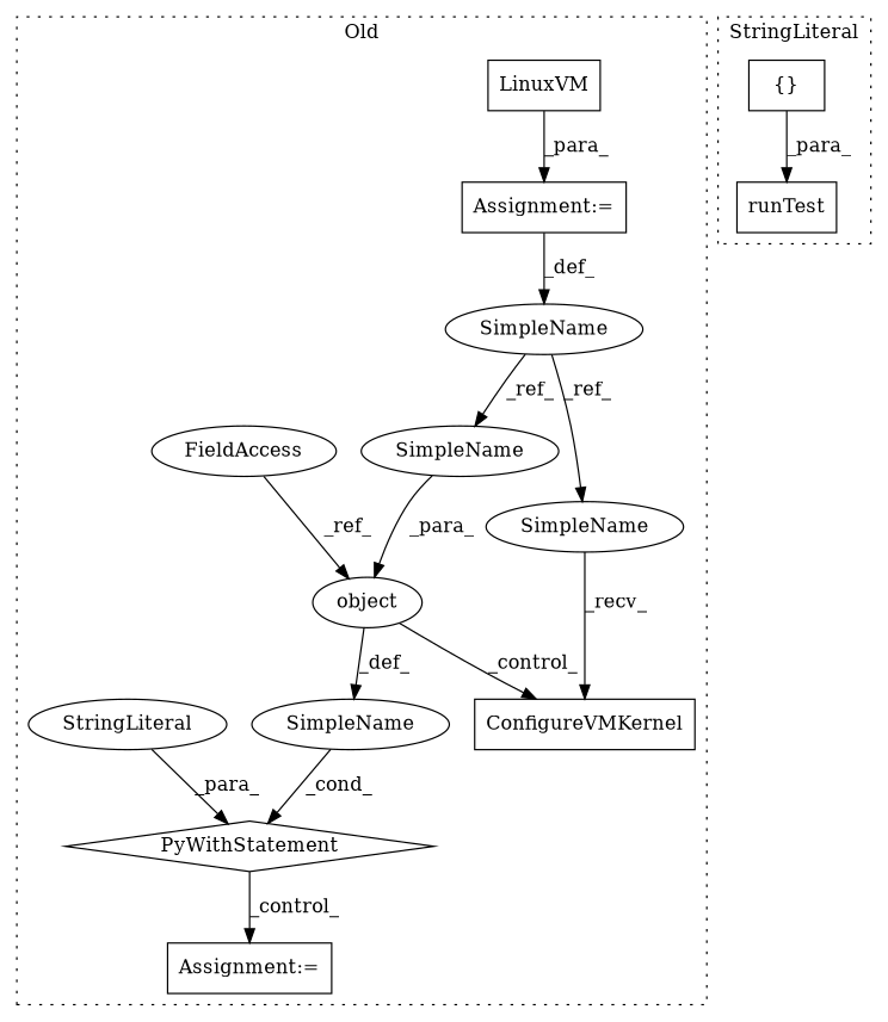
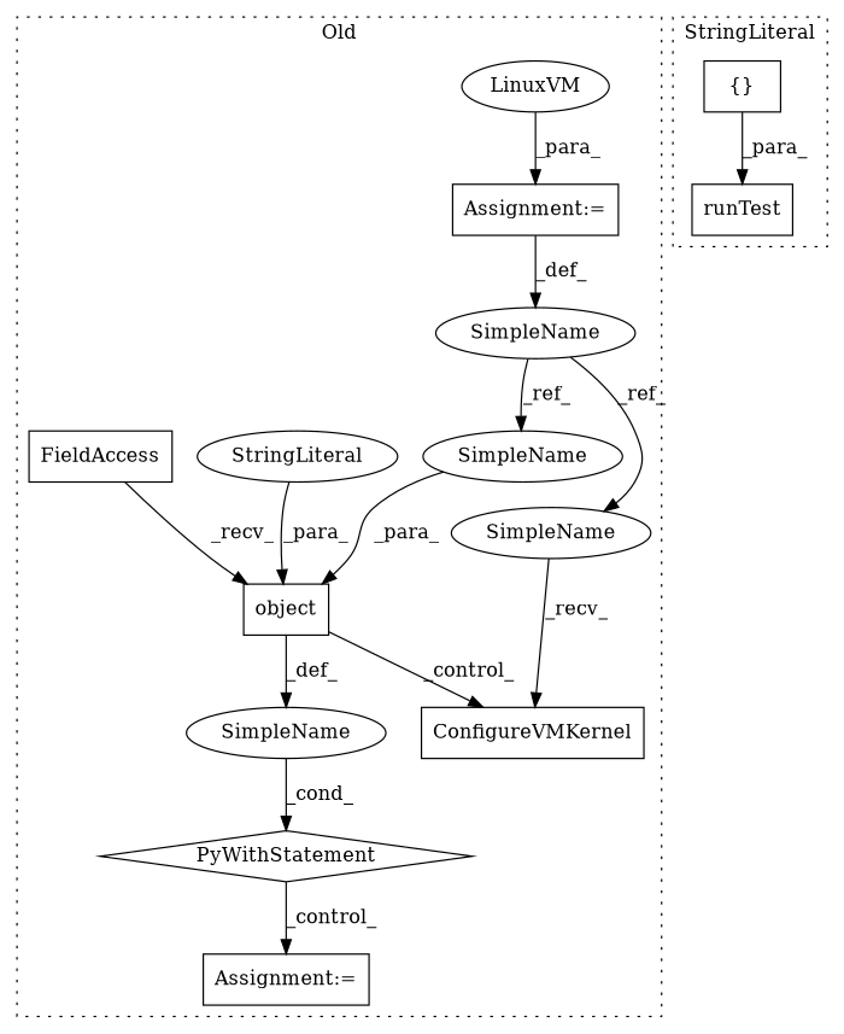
  digraph {
    node [a=32 l=2 shape=box]
    n1 [a=104 l="10,2" label=PyWithStatement s="2435,2482" shape=diamond]
-   n2 [l=9 label=LinuxVM s=2250]
+   n2 [l=9 label=LinuxVM s=2250 shape=ellipse]
    n3 [a=42 label=SimpleName shape=ellipse l=""]
    n4 [a=7 l=14 label="Assignment:=" s=2496]
    n5 [l=19 label=ConfigureVMKernel s=2521]
    n6 [a=42 label=SimpleName s=2247 shape=ellipse]
-   n7 [l="7,1" label=object s="2456,2481" shape=ellipse]
-   n8 [a=22 l=10 label=FieldAccess s=2445 shape=ellipse]
+   n7 [l="7,1" label=object s="2456,2481"]
+   n8 [a=22 l=10 label=FieldAccess s=2445]
    n9 [a=7 l=1 label="Assignment:=" s=2249]
    n10 [a=45 l=15 label=StringLiteral s=2466 shape=ellipse]
    n11 [a=42 label=SimpleName s=2518 shape=ellipse]
    n12 [a=42 label=SimpleName s=2463 shape=ellipse]
    n13 [l="8,1" label=runTest s="1829,2040"]
    n14 [a=4 label="{}" s=1943]
    subgraph cluster_1 {
      label=Old
      style=dotted
      n1
      n2
      n3
      n4
      n5
      n6
      n7
      n8
      n9
      n10
      n11
      n12
    }
    subgraph cluster_2 {
      label=StringLiteral
      style=dotted
      n13
      n14
    }
    n1 -> n4 [label=_control_]
    n2 -> n9 [label=_para_]
    n3 -> n1 [label=_cond_]
    n6 -> n11 [label=_ref_]
    n6 -> n12 [label=_ref_]
    n7 -> n3 [label=_def_]
    n7 -> n5 [label=_control_]
-   n8 -> n7 [label=_ref_]
+   n8 -> n7 [label=_recv_]
    n9 -> n6 [label=_def_]
-   n10 -> n1 [label=_para_]
+   n10 -> n7 [label=_para_]
    n11 -> n5 [label=_recv_]
    n12 -> n7 [label=_para_]
    n14 -> n13 [label=_para_]
  }
